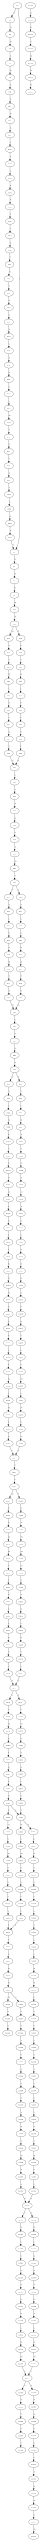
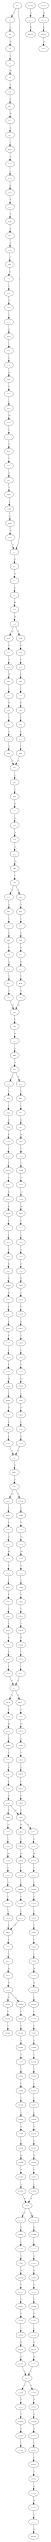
  strict digraph {
    fontname="Comic Neue"
    node [fontname="Comic Neue"]
    edge [fontname="Comic Neue"]
    S0
    S1
    S2
    S3
    S4
    S5
    S6
    S7
    S8
    S9
    S10
    S11
    S12
    S13
    S14
    S15
    S16
    S17
    S18
    S19
    S20
    S21
    S22
    S23
    S24
    S25
    S26
    S27
    S28
    S29
    S30
    S31
    S32
    S33
    S34
    S35
    S36
    S37
    S38
    S39
    S40
    S41
    S42
    S43
    S44
    S45
    S46
    S47
    S48
    S49
    S50
    S51
    S52
    S53
    S54
    S55
    S56
    S57
    S58
    S59
    S60
    S61
    S62
    S63
    S64
    S65
    S66
    S67
    S68
    S69
    S70
    S71
    S72
    S73
    S74
    S75
    S76
    S77
    S78
    S79
    S80
    S81
    S82
    S83
    S84
    S85
    S86
    S87
    S88
    S89
    S90
    S91
    S92
    S93
    S94
    S95
    S96
    S97
    S98
    S99
    S100
    S101
    S102
    S103
    S104
    S105
    S106
    S107
    S108
    S109
    S110
    S111
    S112
    S113
    S114
    S115
    S116
    S117
    S118
    S119
    S120
    S121
    S122
    S123
    S124
    S125
    S126
    S127
    S128
    S129
    S130
    S131
    S132
    S133
    S134
    S135
    S136
    S137
    S138
    S139
    S140
    S141
    S142
    S143
    S144
    S145
    S146
    S147
    S148
    S149
    S150
    S151
    S152
    S153
    S154
    S155
    S156
    S157
    S158
    S159
    S160
    S161
    S162
    S163
    S164
    S165
    S166
    S167
    S168
    S169
    S170
    S171
    S172
    S173
    S174
    S175
    S176
    S177
    S178
    S179
    S180
    S181
    S182
    S183
    S184
    S185
    S186
    S187
    S188
    S189
    S190
    S191
    S192
    S193
    S194
    S195
    S196
    S197
    S198
    S199
    S200
    S201
    S202
    S203
    S204
    S205
    S206
    S207
    S208
    S209
    S210
    S211
    S212
    S213
    S214
    S215
    S216
    S217
    S218
    S219
    S220
    S221
    S222
    S223
    S224
    S225
    S226
    S227
    S228
    S229
    S230
    S231
    S232
    S233
    S234
    S235
    S236
    S237
    S238
    S239
    S240
    S241
    S242
    S243
    S244
    S245
    S246
    S247
    S248
    S249
    S250
    S251
    S252
    S253
    S254
    S255
    S256
    S257
    S258
    S259
    S260
    S261
    S262
    S263
    S264
    S265
    S266
    S267
    S268
    S269
    S270
    S271
    S272
    S273
    S274
    S275
    S276
    S277
    S278
    S279
    S280
    S281
    S282
    S283
    S284
    S285
    S286
    S287
    S289
    S291
    S290
    S292
    S293
    S294
    S295
    S296
    S297
    S298
    S299
    n300 [label=S900]
    S301
    S0 -> S1 [label=Y]
    S0 -> S2 [label=T]
    S1 -> S3 [label=H]
    S2 -> S4 [label=R]
    S3 -> S5 [label=Q]
    S4 -> S6 [label=G]
    S5 -> S7 [label=I]
    S6 -> S8 [label=R]
    S7 -> S9 [label=Q]
    S8 -> S10 [label=M]
    S9 -> S11 [label=S]
    S10 -> S12 [label=M]
    S11 -> S13 [label=P]
    S12 -> S14 [label=N]
    S12 -> S15 [label=S]
    S13 -> S16 [label=G]
    S14 -> S17 [label=T]
    S15 -> S18 [label=S]
    S16 -> S19 [label=C]
    S17 -> S20 [label=Y]
    S18 -> S21 [label=Y]
    S19 -> S22 [label=Y]
    S20 -> S23 [label=R]
    S21 -> S24 [label=R]
    S22 -> S25 [label=P]
    S23 -> S26 [label=L]
    S24 -> S27 [label=L]
    S25 -> S28 [label=L]
    S26 -> S29 [label=P]
    S27 -> S30 [label=P]
    S28 -> S31 [label=C]
    S29 -> S32 [label=Y]
    S30 -> S33 [label=Y]
    S31 -> S34 [label=F]
    S32 -> S35 [label=S]
    S33 -> S36 [label=S]
    S34 -> S37 [label=T]
    S35 -> S38 [label=I]
    S36 -> S39 [label=I]
    S37 -> S40 [label=L]
    S38 -> S41 [label=A]
    S39 -> S41 [label=A]
    S40 -> S42 [label=S]
    S41 -> S43 [label=L]
    S42 -> S44 [label=T]
    S43 -> S45 [label=Y]
    S44 -> S46 [label=Q]
    S45 -> S47 [label=R]
    S46 -> S48 [label=V]
    S47 -> S49 [label=D]
    S48 -> S50 [label=A]
    S49 -> S51 [label=Y]
    S50 -> S52 [label=S]
    S51 -> S53 [label=S]
    S52 -> S54 [label=H]
    S53 -> S55 [label=M]
    S54 -> S56 [label=L]
    S55 -> S57 [label=V]
    S56 -> S58 [label=S]
    S57 -> S59 [label=T]
    S57 -> S60 [label=A]
    S58 -> S61 [label=G]
    S59 -> S62 [label=Y]
    S60 -> S63 [label=Y]
    S61 -> S64 [label=S]
    S62 -> S65 [label=L]
    S63 -> S66 [label=L]
    S64 -> S67 [label=L]
    S65 -> S68 [label=F]
    S66 -> S69 [label=F]
    S67 -> S70 [label=W]
    S68 -> S71 [label=C]
    S69 -> S72 [label=C]
    S70 -> S73 [label=T]
    S71 -> S74 [label=E]
    S72 -> S75 [label=E]
    S73 -> S76 [label=S]
    S74 -> S77 [label=T]
    S75 -> S78 [label=T]
    S76 -> S79 [label=T]
    S77 -> S80 [label=S]
    S78 -> S81 [label=S]
    S79 -> S82 [label=A]
    S80 -> S83 [label=G]
    S81 -> S83 [label=G]
    S82 -> S84 [label=L]
    S83 -> S85 [label=L]
    S84 -> S86 [label=L]
    S85 -> S87 [label=F]
    S86 -> S88 [label=A]
    S87 -> S89 [label=H]
    S88 -> S90 [label=C]
    S89 -> S91 [label=F]
    S90 -> S2 [label=T]
    S91 -> S92 [label=S]
    S91 -> S93 [label=F]
    S92 -> S94 [label=Y]
    S93 -> S95 [label=Y]
    S94 -> S96 [label=L]
    S95 -> S97 [label=L]
    S96 -> S98 [label=Q]
    S97 -> S99 [label=Q]
    S98 -> S100 [label=A]
    S99 -> S101 [label=A]
    S100 -> S102 [label=V]
    S101 -> S103 [label=V]
    S102 -> S104 [label=C]
    S103 -> S105 [label=C]
    S104 -> S106 [label=G]
    S105 -> S107 [label=S]
    S106 -> S108 [label=H]
    S107 -> S109 [label=H]
    S108 -> S110 [label=F]
    S109 -> S111 [label=F]
    S110 -> S112 [label=S]
    S111 -> S113 [label=S]
    S112 -> S114 [label=I]
    S113 -> S115 [label=I]
    S114 -> S116 [label=T]
    S115 -> S117 [label=A]
    S116 -> S118 [label=R]
    S117 -> S119 [label=R]
    S118 -> S120 [label=G]
    S119 -> S121 [label=G]
    S120 -> S122 [label=G]
    S121 -> S123 [label=S]
    S122 -> S124 [label=P]
    S123 -> S125 [label=P]
    S124 -> S126 [label=S]
    S125 -> S127 [label=S]
    S126 -> S128 [label=A]
    S127 -> S129 [label=V]
    S128 -> S130 [label=L]
    S129 -> S131 [label=L]
    S130 -> S132 [label=T]
    S131 -> S133 [label=T]
    S132 -> S134 [label=M]
    S133 -> S135 [label=M]
    S134 -> S136 [label=L]
    S135 -> S137 [label=L]
    S136 -> S138 [label=M]
    S137 -> S139 [label=M]
    S138 -> S140 [label=K]
    S139 -> S141 [label=K]
    S140 -> S142 [label=P]
    S141 -> S143 [label=P]
    S142 -> S144 [label=V]
    S143 -> S144 [label=V]
    S144 -> S145 [label=T]
    S145 -> S146 [label=V]
    S146 -> S147 [label=M]
    S146 -> S148 [label=T]
    S147 -> S149 [label=S]
    S148 -> S150 [label=S]
    S149 -> S151 [label=F]
    S150 -> S152 [label=F]
    S151 -> S153 [label=W]
    S152 -> S154 [label=W]
    S153 -> S155 [label=M]
    S154 -> S156 [label=M]
    S155 -> S157 [label=Y]
    S156 -> S158 [label=D]
    S157 -> S159 [label=I]
    S158 -> S160 [label=I]
    S159 -> S161 [label=F]
    S160 -> S162 [label=F]
    S161 -> S163 [label=S]
    S162 -> S164 [label=S]
    S163 -> S165 [label=L]
    S164 -> S166 [label=L]
    S165 -> S167 [label=N]
    S166 -> S168 [label=N]
    S167 -> S169 [label=T]
    S168 -> S170 [label=T]
    S169 -> S171 [label=L]
    S170 -> S172 [label=L]
    S171 -> S173 [label=F]
    S172 -> S173 [label=F]
    S173 -> S174 [label=Y]
    S173 -> S175 [label=S]
    S174 -> S176 [label=Y]
    S175 -> S177 [label=Y]
    S176 -> S178 [label=M]
    S177 -> S179 [label=M]
    S178 -> S180 [label=P]
    S179 -> S181 [label=P]
    S180 -> S182 [label=T]
    S181 -> S183 [label=T]
    S182 -> S184 [label=H]
    S183 -> S185 [label=H]
    S184 -> S186 [label=L]
    S185 -> S187 [label=L]
    S186 -> S188 [label=H]
    S187 -> S189 [label=H]
    S188 -> S190 [label=C]
    S188 -> S191 [label=S]
    S189 -> S191 [label=S]
    S190 -> S192 [label=N]
    S191 -> S193 [label=N]
    S191 -> S194 [label=D]
    S192 -> S195 [label=V]
    S193 -> S196 [label=V]
    S194 -> S197 [label=A]
    S195 -> S198 [label=M]
    S196 -> S199 [label=M]
    S197 -> S200 [label=R]
    S198 -> S201 [label=I]
    S199 -> S202 [label=I]
    S200 -> S203 [label=I]
    S201 -> S204 [label=V]
    S202 -> S205 [label=V]
    S203 -> S206 [label=V]
    S204 -> S207 [label=L]
    S205 -> S208 [label=L]
    S206 -> S209 [label=L]
    S207 -> S210 [label=L]
    S208 -> S211 [label=L]
    S209 -> S212 [label=L]
    S210 -> S213 [label=I]
    S211 -> S213 [label=I]
    S212 -> S214 [label=I]
    S213 -> S215 [label=V]
    S214 -> S216 [label=L]
    S215 -> S217 [label=L]
    S216 -> S218 [label=L]
    S217 -> S219 [label=N]
    S218 -> S220 [label=N]
    S219 -> S221 [label=G]
    S220 -> S222 [label=G]
    S221 -> S223 [label=M]
    S221 -> S224 [label=V]
    S222 -> S225 [label=L]
    S223 -> S226 [label=V]
    S224 -> S227 [label=V]
    S225 -> S228 [label=V]
    S226 -> S229 [label=T]
    S227 -> S230 [label=T]
    S228 -> S231 [label=T]
    S230 -> S232 [label=L]
    S231 -> S233 [label=L]
    S232 -> S234 [label=V]
    S233 -> S235 [label=V]
    S234 -> S236 [label=Y]
    S235 -> S237 [label=Y]
    S236 -> S238 [label=I]
    S237 -> S239 [label=V]
    S238 -> S240 [label=V]
    S239 -> S241 [label=V]
    S240 -> S242 [label=L]
    S241 -> S243 [label=L]
    S242 -> S244 [label=F]
    S243 -> S245 [label=F]
    S244 -> S246 [label=I]
    S245 -> S247 [label=I]
    S246 -> S248 [label=G]
    S247 -> S249 [label=G]
    S248 -> S250 [label=F]
    S249 -> S251 [label=F]
    S250 -> S252 [label=L]
    S251 -> S253 [label=L]
    S252 -> S254 [label=P]
    S253 -> S254 [label=P]
    S254 -> S255 [label=I]
    S254 -> S256 [label=A]
    S255 -> S257 [label=D]
    S256 -> S258 [label=D]
    S257 -> S259 [label=L]
    S258 -> S260 [label=L]
    S259 -> S261 [label=V]
    S260 -> S262 [label=A]
    S261 -> S263 [label=P]
    S262 -> S264 [label=P]
    S263 -> S265 [label=A]
    S264 -> S266 [label=A]
    S265 -> S267 [label=H]
    S266 -> S268 [label=H]
    S267 -> S269 [label=P]
    S268 -> S270 [label=P]
    S269 -> S271 [label=L]
    S270 -> S272 [label=L]
    S271 -> S273 [label=G]
    S272 -> S274 [label=G]
    S273 -> S275 [label=M]
    S274 -> S276 [label=M]
    S275 -> S277 [label=L]
    S276 -> S277 [label=L]
    S277 -> S278 [label=L]
    S277 -> S279 [label=I]
    S278 -> S280 [label=F]
    S279 -> S281 [label=F]
    S280 -> S282 [label=T]
    S281 -> S283 [label=A]
    S282 -> S284 [label=T]
    S283 -> S285 [label=T]
    S284 -> S286 [label=V]
    S285 -> S287 [label=V]
    S287 -> S289 [label=L]
    S289 -> S291 [label=S]
    S291 -> S293 [label=A]
    S290 -> S292 [label=A]
    S292 -> S294 [label=N]
    S293 -> S295 [label=N]
-   S294 -> S296 [label=T]
    S295 -> S297 [label=S]
    S296 -> S298 [label=M]
    S297 -> S299 [label=M]
    S298 -> n300 [label=E]
    n300 -> S301 [label=G]
  }
